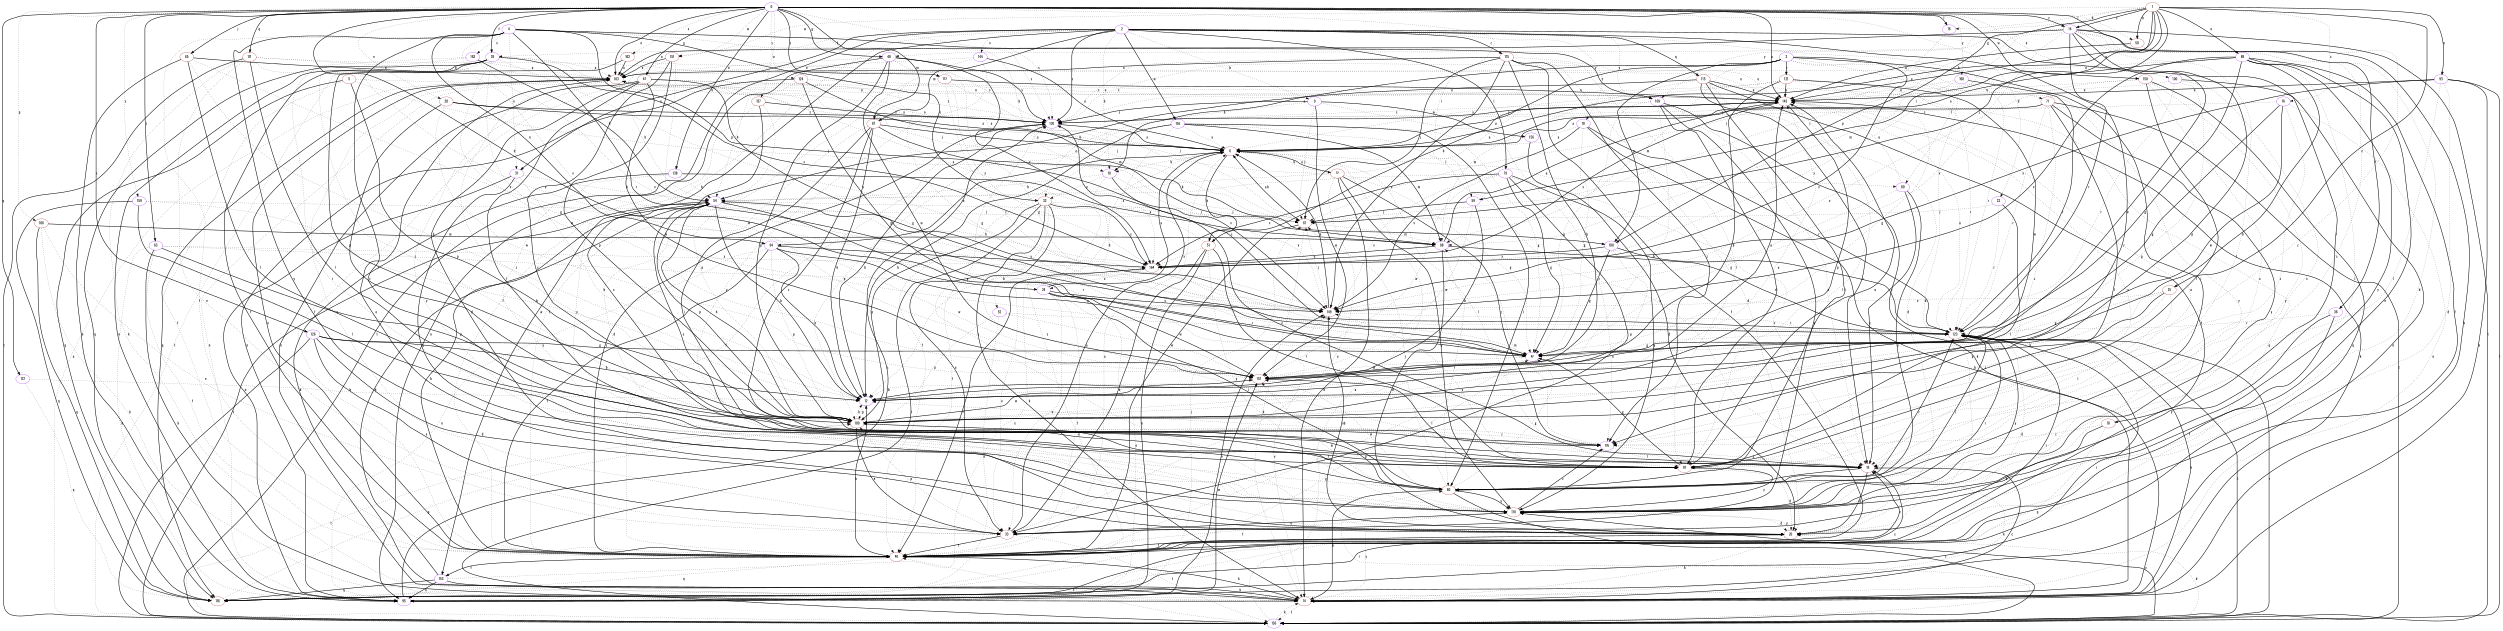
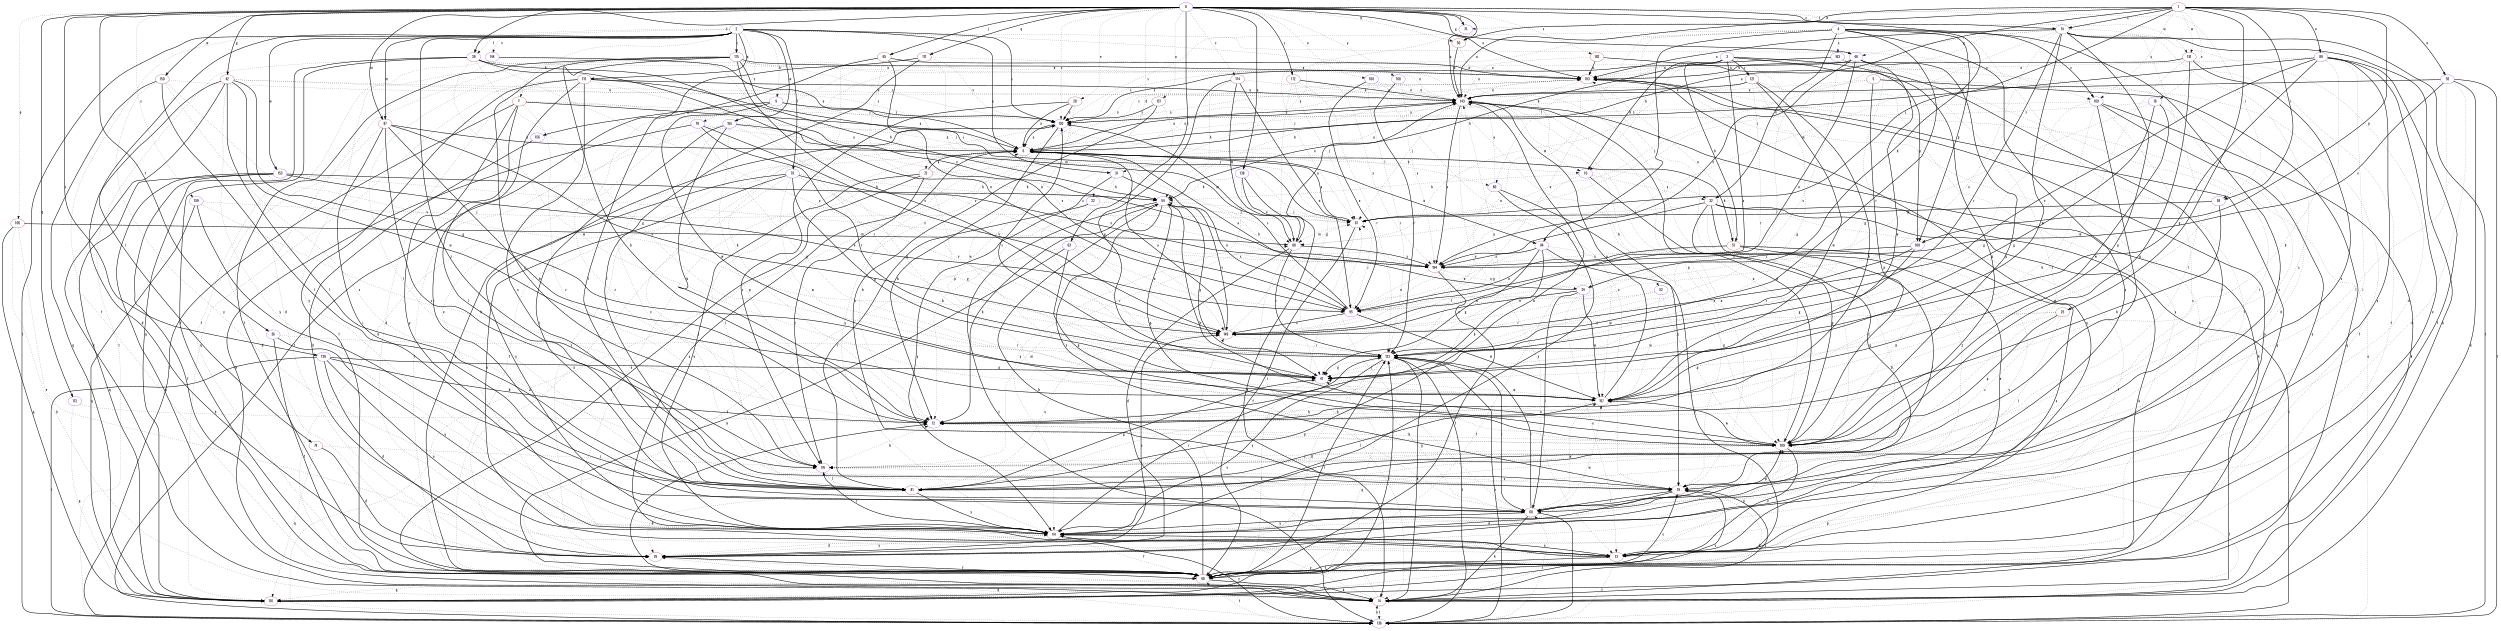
  strict digraph {
    fontname=Oswald
    node [color=purple fontname=Oswald]
    edge [fontname=Oswald style=bold]
    0
    14
    22
    24
    28 [color=brown]
    36
    39
    42 [color=brown]
    n9 [label=48]
    50 [color=brown]
    59
    63
    65 [color=brown]
    76
    87 [color=brown]
    100
    103 [color=brown]
    106 [color=brown]
    111 [color=brown]
    112
    124 [color=brown]
    126
    130
    137 [color=brown]
    138
    143 [color=brown]
    150 [color=brown]
    151 [color=brown]
    159
    162 [color=brown]
    168
    172 [color=brown]
    67 [color=brown]
    136
    26 [color=brown]
    88
    123 [color=brown]
    149 [color=brown]
    109 [color=brown]
    81 [color=brown]
    157 [color=brown]
    19 [color=brown]
    74 [color=brown]
    6 [color=brown]
    40 [color=brown]
    60 [color=brown]
    95
    33 [color=brown]
    176
    170 [color=brown]
    116 [color=brown]
    47
    164 [color=brown]
    12
    54
    1 [color=brown]
    n57 [color=brown label=25]
    16
    89
    93
    108
    169
    10
    51 [color=brown]
    80
    94
    72 [color=brown]
    2
    9
    18
    31
    71 [color=brown]
    78 [color=brown]
    79
    115 [color=brown]
    n76 [label=144]
    153
    155
    175 [color=brown]
    32 [color=brown]
    156
    52
    3
    121 [color=brown]
    4
    163
    5 [color=brown]
    0 -> 14 [label=c]
    0 -> 22 [label=d style=dotted]
    0 -> 24 [label=d]
    0 -> 28 [label=e style=dotted]
    0 -> 36 [label=f]
    0 -> 39 [label=f]
    0 -> 42 [label=g]
    0 -> n9 [label=g]
    0 -> 50 [label=h style=dotted]
    0 -> 59 [label=i style=dotted]
    0 -> 63 [label=j]
    0 -> 65 [label=j]
    0 -> 76 [label=l]
    0 -> 87 [label=m]
    0 -> 100 [label=o style=dotted]
    0 -> 103 [label=o]
    0 -> 106 [label=p style=dotted]
    0 -> 111 [label=q]
    0 -> 112 [label=q]
    0 -> 124 [label=s style=dotted]
    0 -> 126 [label=s]
    0 -> 130 [label=s style=dotted]
    0 -> 137 [label=u style=dotted]
    0 -> 138 [label=u]
    0 -> 143 [label=u]
    0 -> 150 [label=w]
    0 -> 151 [label=w style=dotted]
    0 -> 159 [label=x style=dotted]
    0 -> 162 [label=x style=dotted]
    0 -> 168 [label=y style=dotted]
    0 -> 172 [label=z]
    14 -> n9 [label=g style=dotted]
    14 -> 103 [label=o]
    14 -> 67 [label=j style=dotted]
    14 -> 136 [label=t]
    14 -> 26 [label=d style=dotted]
    14 -> 88 [label=m style=dotted]
    14 -> 123 [label=r]
    14 -> 149 [label=v style=dotted]
    14 -> 109 [label=p]
    14 -> 81 [label=l style=dotted]
    14 -> 157 [label=w]
    14 -> 19 [label=c style=dotted]
    14 -> 74 [label=k]
    22 -> 67 [label=j style=dotted]
    22 -> 123 [label=r style=dotted]
    22 -> 81 [label=l]
    24 -> 149 [label=v]
    24 -> 157 [label=w]
    24 -> 6 [label=a]
    24 -> 40 [label=f style=dotted]
    24 -> 60 [label=i]
    24 -> 95 [label=n style=dotted]
    24 -> 33 [label=e style=dotted]
    28 -> 130 [label=s]
    28 -> 157 [label=w style=dotted]
    28 -> 6 [label=a]
    28 -> 176 [label=z]
    36 -> 123 [label=r style=dotted]
    36 -> 40 [label=f]
    36 -> 170 [label=y]
    39 -> 103 [label=o style=dotted]
    39 -> 67 [label=j style=dotted]
    39 -> 136 [label=t style=dotted]
    39 -> 149 [label=v style=dotted]
    39 -> 157 [label=w style=dotted]
    39 -> 40 [label=f]
    39 -> 95 [label=n]
    39 -> 116 [label=q]
    39 -> 47 [label=g style=dotted]
    39 -> 164 [label=x]
    42 -> 130 [label=s style=dotted]
    42 -> 143 [label=u style=dotted]
    42 -> 26 [label=d]
    42 -> 81 [label=l]
    42 -> 157 [label=w]
    42 -> 74 [label=k]
    42 -> 170 [label=y style=dotted]
    42 -> 47 [label=g]
    n9 -> 103 [label=o style=dotted]
    n9 -> 130 [label=s]
    n9 -> 109 [label=p]
    n9 -> 157 [label=w]
    n9 -> 95 [label=n]
    n9 -> 47 [label=g style=dotted]
    n9 -> 164 [label=x]
    50 -> 143 [label=u]
    50 -> 176 [label=z style=dotted]
    59 -> 67 [label=j]
    59 -> 157 [label=w style=dotted]
    59 -> 12 [label=b]
    63 -> 123 [label=r style=dotted]
    63 -> 109 [label=p]
    63 -> 74 [label=k]
    63 -> 40 [label=f style=dotted]
    63 -> 95 [label=n style=dotted]
    63 -> 164 [label=x style=dotted]
    65 -> 103 [label=o]
    65 -> 149 [label=v style=dotted]
    65 -> 81 [label=l]
    65 -> 95 [label=n]
    65 -> 12 [label=b style=dotted]
    76 -> 67 [label=j style=dotted]
    87 -> 26 [label=d style=dotted]
    87 -> 149 [label=v]
    87 -> 6 [label=a]
    87 -> 60 [label=i]
    87 -> 176 [label=z]
    87 -> 12 [label=b]
    100 -> 143 [label=u style=dotted]
    100 -> 123 [label=r style=dotted]
    100 -> 109 [label=p style=dotted]
    100 -> 19 [label=c style=dotted]
    100 -> 95 [label=n]
    103 -> 143 [label=u style=dotted]
    103 -> 67 [label=j style=dotted]
    103 -> 6 [label=a style=dotted]
    103 -> 95 [label=n style=dotted]
    103 -> 176 [label=z style=dotted]
    103 -> 116 [label=q]
    103 -> 54 [label=h style=dotted]
    106 -> 88 [label=m]
    106 -> 74 [label=k style=dotted]
    106 -> 33 [label=e style=dotted]
    106 -> 116 [label=q]
    111 -> 103 [label=o style=dotted]
    111 -> 130 [label=s style=dotted]
    111 -> 136 [label=t]
    111 -> 149 [label=v style=dotted]
    111 -> 81 [label=l]
    111 -> 74 [label=k style=dotted]
    111 -> 33 [label=e style=dotted]
    112 -> 116 [label=q style=dotted]
    112 -> 12 [label=b style=dotted]
    124 -> 143 [label=u style=dotted]
    124 -> 88 [label=m]
    124 -> 95 [label=n]
    124 -> 47 [label=g]
    124 -> 54 [label=h style=dotted]
    126 -> 136 [label=t]
    126 -> 26 [label=d]
    126 -> 33 [label=e]
    126 -> 47 [label=g]
    126 -> 12 [label=b]
    130 -> 6 [label=a]
    130 -> 40 [label=f style=dotted]
    130 -> 12 [label=b]
    137 -> 130 [label=s]
    137 -> 109 [label=p style=dotted]
    137 -> 19 [label=c]
    137 -> 170 [label=y style=dotted]
    138 -> 88 [label=a]
    138 -> 74 [label=k]
    138 -> 170 [label=y style=dotted]
    138 -> 54 [label=h style=dotted]
    143 -> 130 [label=s]
    143 -> 109 [label=p]
    143 -> 81 [label=l style=dotted]
    143 -> 19 [label=c style=dotted]
    143 -> 74 [label=k]
    143 -> 164 [label=x]
    150 -> 143 [label=u style=dotted]
    150 -> 149 [label=v style=dotted]
    150 -> 81 [label=l]
    150 -> 19 [label=c style=dotted]
    150 -> 170 [label=y style=dotted]
    150 -> 116 [label=q]
    151 -> 103 [label=o]
    151 -> 109 [label=p]
    151 -> 157 [label=w style=dotted]
    151 -> 19 [label=c]
    151 -> 40 [label=f style=dotted]
    159 -> 67 [label=j style=dotted]
    159 -> 81 [label=l]
    159 -> 116 [label=q]
    159 -> 12 [label=b style=dotted]
    162 -> 103 [label=o]
    162 -> 143 [label=u style=dotted]
    162 -> 109 [label=p]
    168 -> 143 [label=u style=dotted]
    168 -> 123 [label=r]
    168 -> 164 [label=x style=dotted]
    172 -> 143 [label=u]
    172 -> 67 [label=j style=dotted]
    172 -> 123 [label=r style=dotted]
    172 -> 47 [label=g style=dotted]
    172 -> 164 [label=x style=dotted]
    67 -> 88 [label=m style=dotted]
    67 -> 74 [label=k style=dotted]
    67 -> 6 [label=a]
    67 -> 40 [label=f]
    136 -> 103 [label=o style=dotted]
    136 -> 26 [label=d style=dotted]
    136 -> 123 [label=r]
    136 -> 74 [label=k style=dotted]
    136 -> 6 [label=a style=dotted]
    136 -> 40 [label=f style=dotted]
    136 -> 60 [label=i style=dotted]
    136 -> 170 [label=y]
    26 -> 103 [label=o]
    26 -> 130 [label=s style=dotted]
    26 -> 149 [label=v]
    26 -> 74 [label=k style=dotted]
    26 -> 40 [label=f]
    26 -> 170 [label=y style=dotted]
    88 -> 143 [label=u]
    88 -> 26 [label=d]
    88 -> 123 [label=r]
    88 -> 60 [label=i style=dotted]
    88 -> 164 [label=x]
    123 -> 130 [label=s]
    123 -> 143 [label=u style=dotted]
    123 -> 136 [label=t]
    123 -> 26 [label=d style=dotted]
    123 -> 74 [label=k]
    123 -> 60 [label=i]
    123 -> 170 [label=y]
    123 -> 47 [label=g style=dotted]
    149 -> 67 [label=j style=dotted]
    149 -> 123 [label=r style=dotted]
    149 -> 6 [label=a]
    109 -> 143 [label=u style=dotted]
    109 -> 136 [label=t style=dotted]
    109 -> 157 [label=w]
    109 -> 33 [label=e]
    109 -> 176 [label=z style=dotted]
    109 -> 12 [label=b style=dotted]
    109 -> 54 [label=h]
    81 -> 143 [label=u]
    81 -> 26 [label=d style=dotted]
    81 -> 149 [label=v style=dotted]
    81 -> 170 [label=y]
    81 -> 47 [label=g]
    157 -> 143 [label=u]
    157 -> 81 [label=l]
    157 -> 12 [label=b style=dotted]
    19 -> 143 [label=u style=dotted]
    19 -> 26 [label=d]
    19 -> 74 [label=k style=dotted]
    19 -> 60 [label=i]
    74 -> 136 [label=t style=dotted]
    74 -> 149 [label=v style=dotted]
    74 -> 19 [label=c]
    74 -> 170 [label=y style=dotted]
    6 -> 103 [label=o style=dotted]
    6 -> 143 [label=u]
    6 -> 81 [label=l style=dotted]
    6 -> 12 [label=b style=dotted]
    6 -> 10 [label=b style=dotted]
    6 -> 51 [label=h]
    6 -> 80 [label=l style=dotted]
    6 -> 94 [label=n]
    6 -> 72 [label=k style=dotted]
    40 -> 103 [label=o]
    40 -> 130 [label=s]
    40 -> 123 [label=r]
    40 -> 19 [label=c]
    40 -> 74 [label=k]
    40 -> 6 [label=a style=dotted]
    40 -> 116 [label=q style=dotted]
    40 -> 12 [label=b]
    40 -> 54 [label=h]
    60 -> 67 [label=j style=dotted]
    60 -> 136 [label=t]
    60 -> 123 [label=r]
    60 -> 109 [label=p]
    60 -> 157 [label=w style=dotted]
    60 -> 74 [label=k]
    60 -> 170 [label=y]
    60 -> 47 [label=g style=dotted]
    95 -> 130 [label=s]
    95 -> 67 [label=j style=dotted]
    95 -> 149 [label=v]
    95 -> 157 [label=w]
    33 -> 103 [label=o style=dotted]
    33 -> 136 [label=t style=dotted]
    33 -> 109 [label=p style=dotted]
    33 -> 6 [label=a]
    33 -> 40 [label=f]
    176 -> 88 [label=m style=dotted]
    176 -> 81 [label=l style=dotted]
    176 -> 19 [label=c style=dotted]
    176 -> 12 [label=b style=dotted]
    170 -> 26 [label=d style=dotted]
    170 -> 123 [label=r]
    170 -> 157 [label=w style=dotted]
    170 -> 40 [label=f style=dotted]
    170 -> 33 [label=e]
    170 -> 176 [label=z]
    116 -> 123 [label=r]
    116 -> 109 [label=p style=dotted]
    116 -> 19 [label=c]
    116 -> 47 [label=g style=dotted]
    47 -> 157 [label=w style=dotted]
    47 -> 40 [label=f style=dotted]
    164 -> 24 [label=x style=dotted]
    164 -> 40 [label=f]
    164 -> 95 [label=n style=dotted]
    164 -> 33 [label=e style=dotted]
    164 -> 54 [label=h style=dotted]
    12 -> 109 [label=p style=dotted]
    54 -> 67 [label=j style=dotted]
    54 -> 136 [label=t]
    54 -> 149 [label=v]
    54 -> 109 [label=p]
    54 -> 19 [label=c]
    54 -> 47 [label=g]
    54 -> 12 [label=b]
    1 -> 14 [label=c]
    1 -> 50 [label=h]
    1 -> 59 [label=i]
    1 -> 76 [label=l style=dotted]
    1 -> 143 [label=u]
    1 -> 151 [label=w style=dotted]
    1 -> 67 [label=j]
    1 -> 6 [label=a]
    1 -> n57 [label=c]
    1 -> 16 [label=c style=dotted]
    1 -> 89 [label=n]
    1 -> 93 [label=n]
    1 -> 108 [label=p]
    1 -> 169 [label=y style=dotted]
    n57 -> 149 [label=v style=dotted]
    n57 -> 109 [label=p]
    n57 -> 81 [label=l style=dotted]
    n57 -> 176 [label=z style=dotted]
    n57 -> 47 [label=g style=dotted]
    n57 -> 12 [label=b style=dotted]
    16 -> 130 [label=s style=dotted]
    16 -> 157 [label=w]
    16 -> 95 [label=n style=dotted]
    16 -> 176 [label=z style=dotted]
    16 -> 47 [label=g]
    89 -> 103 [label=o style=dotted]
    89 -> 149 [label=v]
    89 -> 6 [label=a]
    89 -> 40 [label=f]
    89 -> 60 [label=i style=dotted]
    89 -> 33 [label=e]
    89 -> 170 [label=y]
    89 -> 47 [label=g]
-   89 -> 12 [label=b]
+   89 -> 12 [label=b style=dotted]
    93 -> 143 [label=u]
    93 -> 136 [label=t]
    93 -> 26 [label=d style=dotted]
    93 -> 81 [label=l style=dotted]
    93 -> 74 [label=k]
    93 -> 164 [label=x]
    108 -> 123 [label=r]
    108 -> 109 [label=p style=dotted]
    108 -> 47 [label=g]
    108 -> 164 [label=x]
    169 -> 130 [label=s style=dotted]
    169 -> 81 [label=l]
    169 -> 19 [label=c style=dotted]
    169 -> 74 [label=k]
    169 -> 33 [label=e]
    169 -> 47 [label=g style=dotted]
    169 -> 12 [label=b style=dotted]
    10 -> 149 [label=v style=dotted]
    10 -> 19 [label=c]
    10 -> 54 [label=h style=dotted]
    10 -> 32 [label=e style=dotted]
    10 -> 52 [label=h style=dotted]
    51 -> 103 [label=o style=dotted]
    51 -> 81 [label=l]
    51 -> 95 [label=n]
    51 -> 33 [label=e]
    51 -> 170 [label=y style=dotted]
    51 -> 164 [label=x style=dotted]
    80 -> 143 [label=u style=dotted]
    80 -> 19 [label=c]
    80 -> 170 [label=y]
    80 -> 47 [label=g style=dotted]
    94 -> 109 [label=p style=dotted]
    94 -> 157 [label=w style=dotted]
    94 -> 40 [label=f]
    94 -> 95 [label=n style=dotted]
    94 -> 47 [label=g]
    94 -> 164 [label=x]
    94 -> 12 [label=b]
    72 -> 103 [label=o style=dotted]
    72 -> 143 [label=u style=dotted]
    72 -> 74 [label=k]
    72 -> 6 [label=a]
    72 -> 33 [label=e style=dotted]
    72 -> 176 [label=z]
    72 -> 170 [label=y]
    72 -> 47 [label=g style=dotted]
    72 -> 54 [label=h style=dotted]
    2 -> 39 [label=f style=dotted]
    2 -> 87 [label=m]
    2 -> 130 [label=s]
    2 -> 136 [label=t]
    2 -> 40 [label=f style=dotted]
    2 -> 176 [label=z]
    2 -> 169 [label=y style=dotted]
    2 -> 10 [label=b style=dotted]
    2 -> 9 [label=b style=dotted]
    2 -> 18 [label=c style=dotted]
    2 -> 31 [label=e]
    2 -> 71 [label=k style=dotted]
    2 -> 78 [label=l]
    2 -> 79 [label=l]
    2 -> 115 [label=q]
    2 -> n76 [label=v style=dotted]
    2 -> 153 [label=w]
    2 -> 155 [label=w]
    2 -> 175 [label=z]
    9 -> 130 [label=s]
    9 -> 67 [label=j style=dotted]
    9 -> 157 [label=w]
    9 -> 176 [label=z style=dotted]
    9 -> 32 [label=e style=dotted]
    9 -> 156 [label=w]
    18 -> 123 [label=r]
    18 -> 149 [label=v]
    18 -> 74 [label=k]
    18 -> 6 [label=a style=dotted]
    18 -> 47 [label=g style=dotted]
    31 -> 95 [label=n]
    31 -> 170 [label=y]
    31 -> 12 [label=b style=dotted]
    31 -> 54 [label=h style=dotted]
    71 -> 130 [label=s style=dotted]
    71 -> 136 [label=t]
    71 -> 123 [label=r style=dotted]
    71 -> 81 [label=l]
    71 -> 6 [label=a]
    71 -> 176 [label=z style=dotted]
    71 -> 170 [label=y]
    78 -> 26 [label=d]
    78 -> 176 [label=z style=dotted]
    78 -> 116 [label=q style=dotted]
    79 -> 149 [label=v style=dotted]
    79 -> 157 [label=w style=dotted]
    79 -> 19 [label=c style=dotted]
    79 -> 33 [label=e]
    79 -> 170 [label=y]
    79 -> 47 [label=g]
    79 -> 164 [label=x]
    79 -> 54 [label=h style=dotted]
    115 -> 143 [label=u]
    115 -> 26 [label=d style=dotted]
    115 -> 88 [label=m style=dotted]
    115 -> 19 [label=c]
    115 -> 40 [label=f]
    115 -> 60 [label=i]
    115 -> 116 [label=q style=dotted]
    115 -> 54 [label=h]
    n76 -> 103 [label=o style=dotted]
    n76 -> 6 [label=a]
    n76 -> 40 [label=f style=dotted]
    n76 -> 170 [label=y style=dotted]
    153 -> 74 [label=k]
-   40 -> 153 [label=f]
+   153 -> 40 [label=f]
    153 -> 95 [label=n]
    153 -> 116 [label=q]
    153 -> 164 [label=x style=dotted]
    153 -> 54 [label=h]
    155 -> 88 [label=m]
    155 -> 109 [label=p style=dotted]
    155 -> 19 [label=c style=dotted]
    155 -> 6 [label=a style=dotted]
    155 -> 40 [label=f style=dotted]
    155 -> 60 [label=i]
    155 -> 47 [label=g style=dotted]
    155 -> 164 [label=x style=dotted]
    155 -> 12 [label=b]
    175 -> 103 [label=o]
    175 -> 130 [label=s style=dotted]
    175 -> 143 [label=u style=dotted]
    175 -> 67 [label=j]
    175 -> 26 [label=d style=dotted]
    175 -> 149 [label=v]
    175 -> 81 [label=l style=dotted]
    175 -> 40 [label=f]
    175 -> 176 [label=z]
    175 -> 12 [label=b]
    32 -> 67 [label=j style=dotted]
    32 -> 136 [label=t]
    32 -> 109 [label=p]
    32 -> 19 [label=c style=dotted]
    32 -> 74 [label=k]
    32 -> 40 [label=f style=dotted]
    32 -> 33 [label=e]
    32 -> 164 [label=x]
    156 -> 26 [label=d]
    52 -> 123 [label=r style=dotted]
    52 -> 109 [label=p style=dotted]
    52 -> 157 [label=w style=dotted]
    52 -> 95 [label=n style=dotted]
    3 -> 130 [label=s style=dotted]
    3 -> 26 [label=d style=dotted]
    3 -> 88 [label=m style=dotted]
    3 -> 123 [label=r style=dotted]
    3 -> 149 [label=v]
    3 -> 60 [label=i]
    3 -> 108 [label=p]
    3 -> 10 [label=b]
    3 -> 51 [label=h]
    3 -> 80 [label=l style=dotted]
    3 -> 121 [label=r]
    121 -> 130 [label=s style=dotted]
    121 -> 143 [label=u]
    121 -> 123 [label=r style=dotted]
    121 -> 157 [label=w]
    121 -> 6 [label=a style=dotted]
    121 -> 170 [label=y style=dotted]
    121 -> 47 [label=g style=dotted]
    121 -> 12 [label=b]
    4 -> 130 [label=s style=dotted]
    4 -> 123 [label=r]
    4 -> 149 [label=v style=dotted]
    4 -> 40 [label=f style=dotted]
    4 -> 60 [label=i]
    4 -> 170 [label=y]
    4 -> 108 [label=p]
    4 -> 169 [label=y]
    4 -> 10 [label=b style=dotted]
    4 -> 94 [label=n]
    4 -> 31 [label=e style=dotted]
    4 -> 32 [label=e]
    4 -> 163 [label=x style=dotted]
    163 -> 103 [label=o style=dotted]
    163 -> 149 [label=v style=dotted]
    163 -> 60 [label=i style=dotted]
    163 -> 176 [label=z style=dotted]
    163 -> 54 [label=h]
    5 -> 143 [label=u style=dotted]
    5 -> 67 [label=j style=dotted]
    5 -> 109 [label=p]
    5 -> 40 [label=f style=dotted]
    5 -> 116 [label=q]
  }
